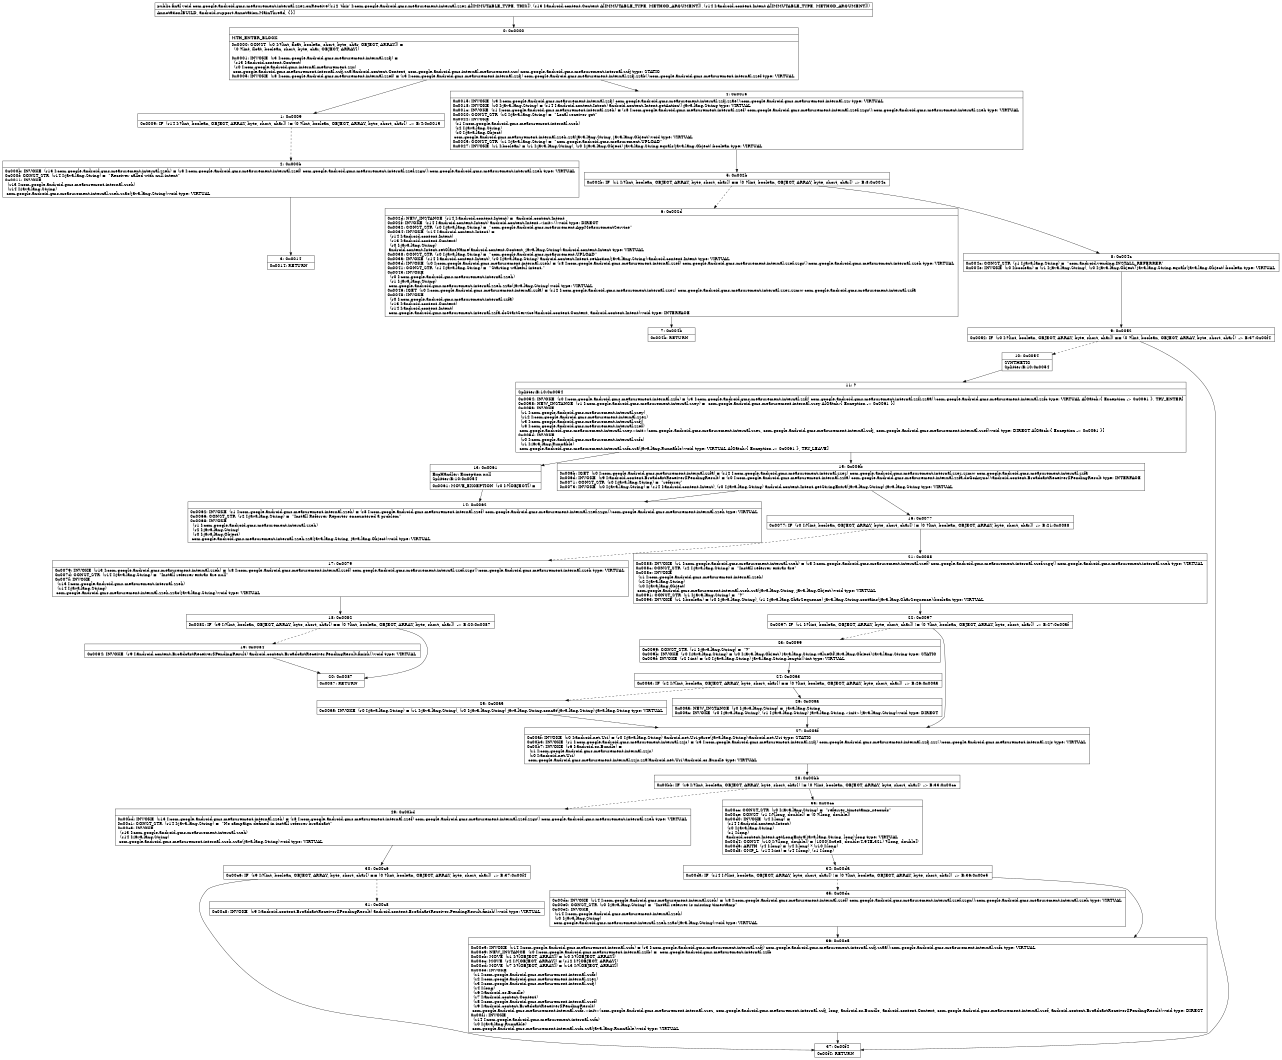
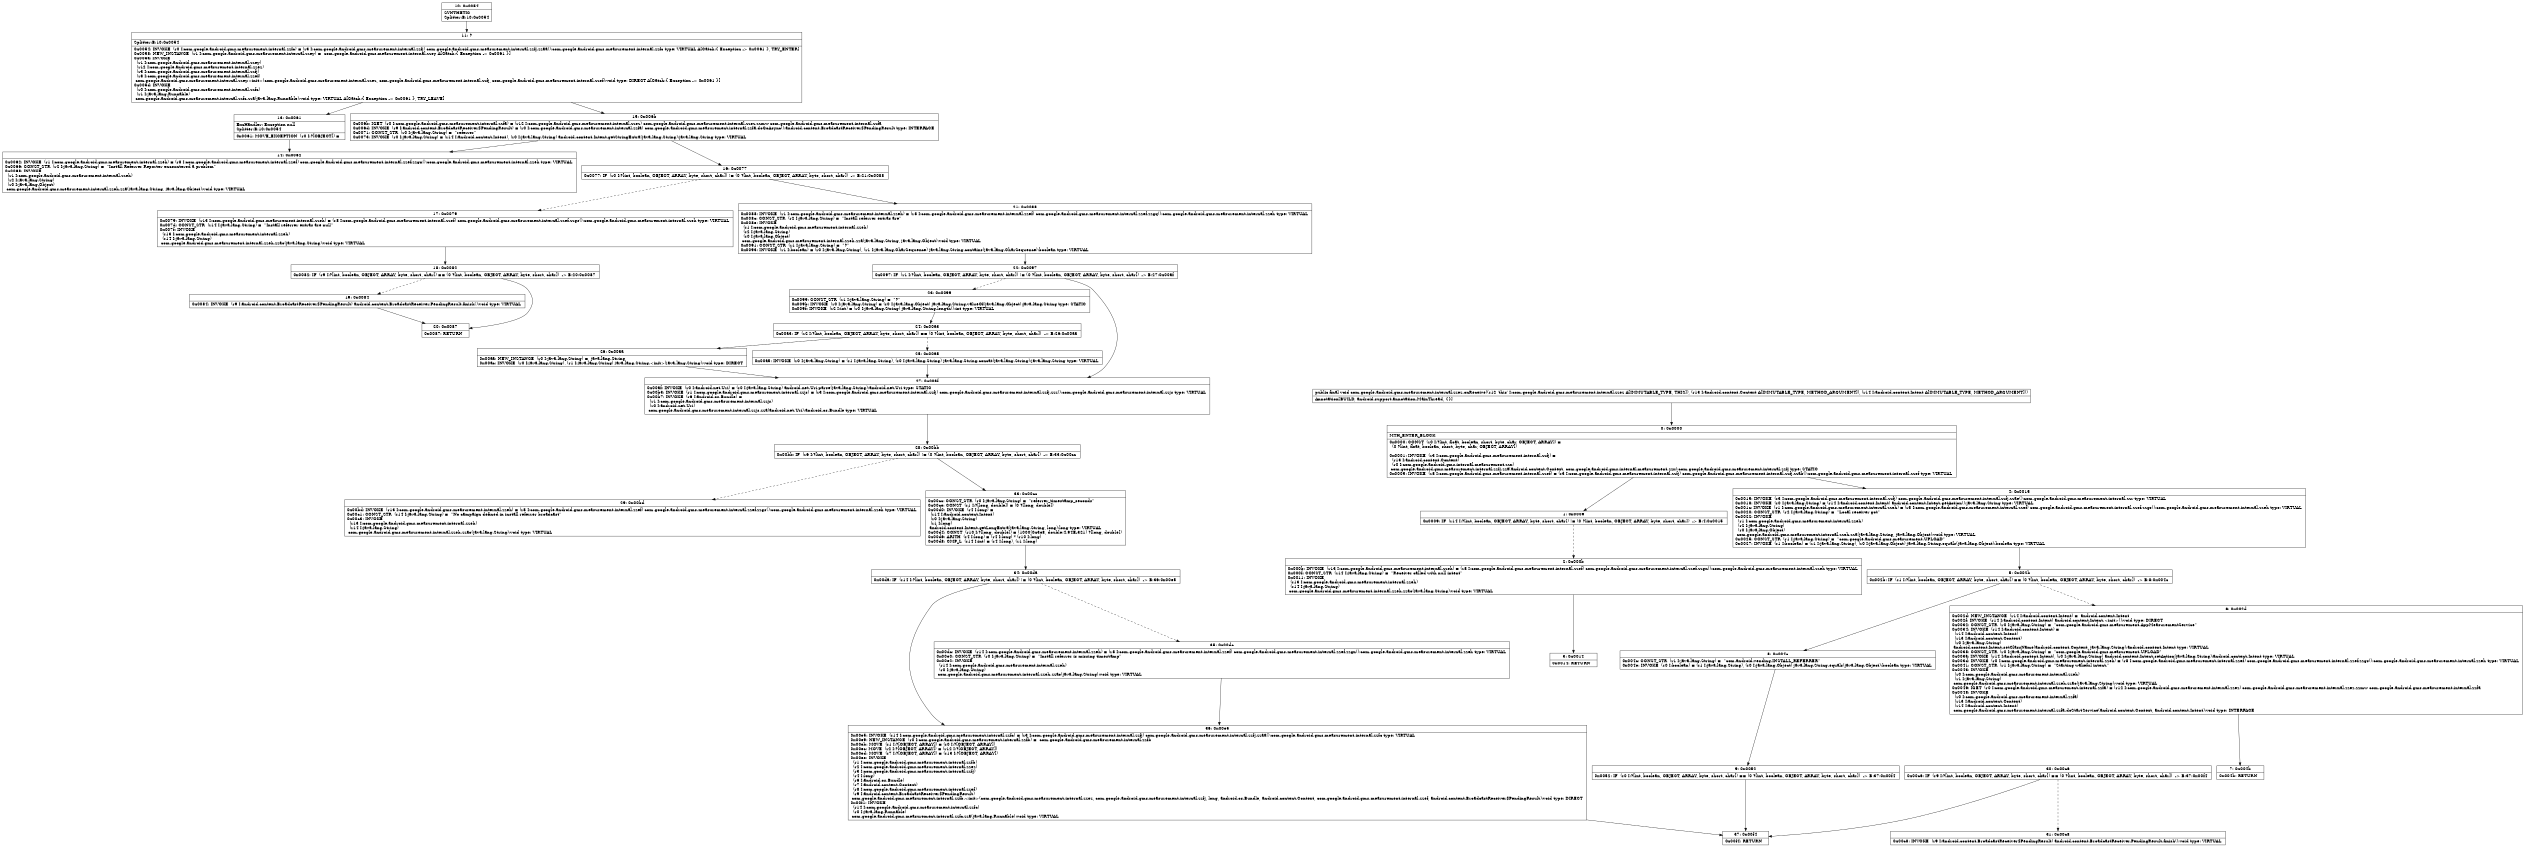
  digraph {
    node [shape=record]
    n1 [label="{0\:\ 0x0000|MTH_ENTER_BLOCK\l|0x0000: CONST  (r0 I:?[int, float, boolean, short, byte, char, OBJECT, ARRAY]) = \l  (0 ?[int, float, boolean, short, byte, char, OBJECT, ARRAY])\l \l0x0001: INVOKE  (r3 I:com.google.android.gms.measurement.internal.zzfj) = \l  (r13 I:android.content.Context)\l  (r0 I:com.google.android.gms.internal.measurement.zzx)\l com.google.android.gms.measurement.internal.zzfj.zza(android.content.Context, com.google.android.gms.internal.measurement.zzx):com.google.android.gms.measurement.internal.zzfj type: STATIC \l0x0005: INVOKE  (r8 I:com.google.android.gms.measurement.internal.zzef) = (r3 I:com.google.android.gms.measurement.internal.zzfj) com.google.android.gms.measurement.internal.zzfj.zzab():com.google.android.gms.measurement.internal.zzef type: VIRTUAL \l}"]
    n2 [label="{1\:\ 0x0009|0x0009: IF  (r14 I:?[int, boolean, OBJECT, ARRAY, byte, short, char]) != (0 ?[int, boolean, OBJECT, ARRAY, byte, short, char])  \-\> B:4:0x0015 \l}"]
    n3 [label="{4\:\ 0x0015|0x0015: INVOKE  (r3 I:com.google.android.gms.measurement.internal.zzfj) com.google.android.gms.measurement.internal.zzfj.zzae():com.google.android.gms.measurement.internal.zzr type: VIRTUAL \l0x0018: INVOKE  (r0 I:java.lang.String) = (r14 I:android.content.Intent) android.content.Intent.getAction():java.lang.String type: VIRTUAL \l0x001c: INVOKE  (r1 I:com.google.android.gms.measurement.internal.zzeh) = (r8 I:com.google.android.gms.measurement.internal.zzef) com.google.android.gms.measurement.internal.zzef.zzgs():com.google.android.gms.measurement.internal.zzeh type: VIRTUAL \l0x0020: CONST_STR  (r2 I:java.lang.String) =  \"Local receiver got\" \l0x0022: INVOKE  \l  (r1 I:com.google.android.gms.measurement.internal.zzeh)\l  (r2 I:java.lang.String)\l  (r0 I:java.lang.Object)\l com.google.android.gms.measurement.internal.zzeh.zza(java.lang.String, java.lang.Object):void type: VIRTUAL \l0x0025: CONST_STR  (r1 I:java.lang.String) =  \"com.google.android.gms.measurement.UPLOAD\" \l0x0027: INVOKE  (r1 I:boolean) = (r1 I:java.lang.String), (r0 I:java.lang.Object) java.lang.String.equals(java.lang.Object):boolean type: VIRTUAL \l}"]
    n4 [label="{2\:\ 0x000b|0x000b: INVOKE  (r13 I:com.google.android.gms.measurement.internal.zzeh) = (r8 I:com.google.android.gms.measurement.internal.zzef) com.google.android.gms.measurement.internal.zzef.zzgn():com.google.android.gms.measurement.internal.zzeh type: VIRTUAL \l0x000f: CONST_STR  (r14 I:java.lang.String) =  \"Receiver called with null intent\" \l0x0011: INVOKE  \l  (r13 I:com.google.android.gms.measurement.internal.zzeh)\l  (r14 I:java.lang.String)\l com.google.android.gms.measurement.internal.zzeh.zzao(java.lang.String):void type: VIRTUAL \l}"]
    n5 [label="{3\:\ 0x0014|0x0014: RETURN   \l}"]
    n6 [label="{5\:\ 0x002b|0x002b: IF  (r1 I:?[int, boolean, OBJECT, ARRAY, byte, short, char]) == (0 ?[int, boolean, OBJECT, ARRAY, byte, short, char])  \-\> B:8:0x004c \l}"]
    n7 [label="{6\:\ 0x002d|0x002d: NEW_INSTANCE  (r14 I:android.content.Intent) =  android.content.Intent \l0x002f: INVOKE  (r14 I:android.content.Intent) android.content.Intent.\<init\>():void type: DIRECT \l0x0032: CONST_STR  (r0 I:java.lang.String) =  \"com.google.android.gms.measurement.AppMeasurementService\" \l0x0034: INVOKE  (r14 I:android.content.Intent) = \l  (r14 I:android.content.Intent)\l  (r13 I:android.content.Context)\l  (r0 I:java.lang.String)\l android.content.Intent.setClassName(android.content.Context, java.lang.String):android.content.Intent type: VIRTUAL \l0x0038: CONST_STR  (r0 I:java.lang.String) =  \"com.google.android.gms.measurement.UPLOAD\" \l0x003a: INVOKE  (r14 I:android.content.Intent), (r0 I:java.lang.String) android.content.Intent.setAction(java.lang.String):android.content.Intent type: VIRTUAL \l0x003d: INVOKE  (r0 I:com.google.android.gms.measurement.internal.zzeh) = (r8 I:com.google.android.gms.measurement.internal.zzef) com.google.android.gms.measurement.internal.zzef.zzgs():com.google.android.gms.measurement.internal.zzeh type: VIRTUAL \l0x0041: CONST_STR  (r1 I:java.lang.String) =  \"Starting wakeful intent.\" \l0x0043: INVOKE  \l  (r0 I:com.google.android.gms.measurement.internal.zzeh)\l  (r1 I:java.lang.String)\l com.google.android.gms.measurement.internal.zzeh.zzao(java.lang.String):void type: VIRTUAL \l0x0046: IGET  (r0 I:com.google.android.gms.measurement.internal.zzfa) = (r12 I:com.google.android.gms.measurement.internal.zzez) com.google.android.gms.measurement.internal.zzez.zzmw com.google.android.gms.measurement.internal.zzfa \l0x0048: INVOKE  \l  (r0 I:com.google.android.gms.measurement.internal.zzfa)\l  (r13 I:android.content.Context)\l  (r14 I:android.content.Intent)\l com.google.android.gms.measurement.internal.zzfa.doStartService(android.content.Context, android.content.Intent):void type: INTERFACE \l}"]
    n8 [label="{8\:\ 0x004c|0x004c: CONST_STR  (r1 I:java.lang.String) =  \"com.android.vending.INSTALL_REFERRER\" \l0x004e: INVOKE  (r0 I:boolean) = (r1 I:java.lang.String), (r0 I:java.lang.Object) java.lang.String.equals(java.lang.Object):boolean type: VIRTUAL \l}"]
    n9 [label="{7\:\ 0x004b|0x004b: RETURN   \l}"]
    n10 [label="{9\:\ 0x0052|0x0052: IF  (r0 I:?[int, boolean, OBJECT, ARRAY, byte, short, char]) == (0 ?[int, boolean, OBJECT, ARRAY, byte, short, char])  \-\> B:37:0x00f4 \l}"]
    n11 [label="{10\:\ 0x0054|SYNTHETIC\lSplitter:B:10:0x0054\l}"]
    n12 [label="{37\:\ 0x00f4|0x00f4: RETURN   \l}"]
    n13 [label="{11\:\ ?|Splitter:B:10:0x0054\l|0x0054: INVOKE  (r0 I:com.google.android.gms.measurement.internal.zzfc) = (r3 I:com.google.android.gms.measurement.internal.zzfj) com.google.android.gms.measurement.internal.zzfj.zzaa():com.google.android.gms.measurement.internal.zzfc type: VIRTUAL A[Catch:\{ Exception \-\> 0x0061 \}, TRY_ENTER]\l0x0058: NEW_INSTANCE  (r1 I:com.google.android.gms.measurement.internal.zzey) =  com.google.android.gms.measurement.internal.zzey A[Catch:\{ Exception \-\> 0x0061 \}]\l0x005a: INVOKE  \l  (r1 I:com.google.android.gms.measurement.internal.zzey)\l  (r12 I:com.google.android.gms.measurement.internal.zzez)\l  (r3 I:com.google.android.gms.measurement.internal.zzfj)\l  (r8 I:com.google.android.gms.measurement.internal.zzef)\l com.google.android.gms.measurement.internal.zzey.\<init\>(com.google.android.gms.measurement.internal.zzez, com.google.android.gms.measurement.internal.zzfj, com.google.android.gms.measurement.internal.zzef):void type: DIRECT A[Catch:\{ Exception \-\> 0x0061 \}]\l0x005d: INVOKE  \l  (r0 I:com.google.android.gms.measurement.internal.zzfc)\l  (r1 I:java.lang.Runnable)\l com.google.android.gms.measurement.internal.zzfc.zza(java.lang.Runnable):void type: VIRTUAL A[Catch:\{ Exception \-\> 0x0061 \}, TRY_LEAVE]\l}"]
    n14 [label="{13\:\ 0x0061|ExcHandler: Exception null\lSplitter:B:10:0x0054\l|0x0061: MOVE_EXCEPTION  (r0 I:?[OBJECT]) =  \l}"]
    n15 [label="{15\:\ 0x006b|0x006b: IGET  (r0 I:com.google.android.gms.measurement.internal.zzfa) = (r12 I:com.google.android.gms.measurement.internal.zzez) com.google.android.gms.measurement.internal.zzez.zzmw com.google.android.gms.measurement.internal.zzfa \l0x006d: INVOKE  (r9 I:android.content.BroadcastReceiver$PendingResult) = (r0 I:com.google.android.gms.measurement.internal.zzfa) com.google.android.gms.measurement.internal.zzfa.doGoAsync():android.content.BroadcastReceiver$PendingResult type: INTERFACE \l0x0071: CONST_STR  (r0 I:java.lang.String) =  \"referrer\" \l0x0073: INVOKE  (r0 I:java.lang.String) = (r14 I:android.content.Intent), (r0 I:java.lang.String) android.content.Intent.getStringExtra(java.lang.String):java.lang.String type: VIRTUAL \l}"]
    n16 [label="{14\:\ 0x0062|0x0062: INVOKE  (r1 I:com.google.android.gms.measurement.internal.zzeh) = (r8 I:com.google.android.gms.measurement.internal.zzef) com.google.android.gms.measurement.internal.zzef.zzgn():com.google.android.gms.measurement.internal.zzeh type: VIRTUAL \l0x0066: CONST_STR  (r2 I:java.lang.String) =  \"Install Referrer Reporter encountered a problem\" \l0x0068: INVOKE  \l  (r1 I:com.google.android.gms.measurement.internal.zzeh)\l  (r2 I:java.lang.String)\l  (r0 I:java.lang.Object)\l com.google.android.gms.measurement.internal.zzeh.zza(java.lang.String, java.lang.Object):void type: VIRTUAL \l}"]
    n17 [label="{16\:\ 0x0077|0x0077: IF  (r0 I:?[int, boolean, OBJECT, ARRAY, byte, short, char]) != (0 ?[int, boolean, OBJECT, ARRAY, byte, short, char])  \-\> B:21:0x0088 \l}"]
    n18 [label="{17\:\ 0x0079|0x0079: INVOKE  (r13 I:com.google.android.gms.measurement.internal.zzeh) = (r8 I:com.google.android.gms.measurement.internal.zzef) com.google.android.gms.measurement.internal.zzef.zzgs():com.google.android.gms.measurement.internal.zzeh type: VIRTUAL \l0x007d: CONST_STR  (r14 I:java.lang.String) =  \"Install referrer extras are null\" \l0x007f: INVOKE  \l  (r13 I:com.google.android.gms.measurement.internal.zzeh)\l  (r14 I:java.lang.String)\l com.google.android.gms.measurement.internal.zzeh.zzao(java.lang.String):void type: VIRTUAL \l}"]
    n19 [label="{21\:\ 0x0088|0x0088: INVOKE  (r1 I:com.google.android.gms.measurement.internal.zzeh) = (r8 I:com.google.android.gms.measurement.internal.zzef) com.google.android.gms.measurement.internal.zzef.zzgq():com.google.android.gms.measurement.internal.zzeh type: VIRTUAL \l0x008c: CONST_STR  (r2 I:java.lang.String) =  \"Install referrer extras are\" \l0x008e: INVOKE  \l  (r1 I:com.google.android.gms.measurement.internal.zzeh)\l  (r2 I:java.lang.String)\l  (r0 I:java.lang.Object)\l com.google.android.gms.measurement.internal.zzeh.zza(java.lang.String, java.lang.Object):void type: VIRTUAL \l0x0091: CONST_STR  (r1 I:java.lang.String) =  \"?\" \l0x0093: INVOKE  (r1 I:boolean) = (r0 I:java.lang.String), (r1 I:java.lang.CharSequence) java.lang.String.contains(java.lang.CharSequence):boolean type: VIRTUAL \l}"]
    n20 [label="{18\:\ 0x0082|0x0082: IF  (r9 I:?[int, boolean, OBJECT, ARRAY, byte, short, char]) == (0 ?[int, boolean, OBJECT, ARRAY, byte, short, char])  \-\> B:20:0x0087 \l}"]
    n21 [label="{22\:\ 0x0097|0x0097: IF  (r1 I:?[int, boolean, OBJECT, ARRAY, byte, short, char]) != (0 ?[int, boolean, OBJECT, ARRAY, byte, short, char])  \-\> B:27:0x00af \l}"]
    n22 [label="{19\:\ 0x0084|0x0084: INVOKE  (r9 I:android.content.BroadcastReceiver$PendingResult) android.content.BroadcastReceiver.PendingResult.finish():void type: VIRTUAL \l}"]
    n23 [label="{20\:\ 0x0087|0x0087: RETURN   \l}"]
    n24 [label="{23\:\ 0x0099|0x0099: CONST_STR  (r1 I:java.lang.String) =  \"?\" \l0x009b: INVOKE  (r0 I:java.lang.String) = (r0 I:java.lang.Object) java.lang.String.valueOf(java.lang.Object):java.lang.String type: STATIC \l0x009f: INVOKE  (r2 I:int) = (r0 I:java.lang.String) java.lang.String.length():int type: VIRTUAL \l}"]
    n25 [label="{27\:\ 0x00af|0x00af: INVOKE  (r0 I:android.net.Uri) = (r0 I:java.lang.String) android.net.Uri.parse(java.lang.String):android.net.Uri type: STATIC \l0x00b3: INVOKE  (r1 I:com.google.android.gms.measurement.internal.zzjs) = (r3 I:com.google.android.gms.measurement.internal.zzfj) com.google.android.gms.measurement.internal.zzfj.zzz():com.google.android.gms.measurement.internal.zzjs type: VIRTUAL \l0x00b7: INVOKE  (r6 I:android.os.Bundle) = \l  (r1 I:com.google.android.gms.measurement.internal.zzjs)\l  (r0 I:android.net.Uri)\l com.google.android.gms.measurement.internal.zzjs.zza(android.net.Uri):android.os.Bundle type: VIRTUAL \l}"]
    n26 [label="{24\:\ 0x00a3|0x00a3: IF  (r2 I:?[int, boolean, OBJECT, ARRAY, byte, short, char]) == (0 ?[int, boolean, OBJECT, ARRAY, byte, short, char])  \-\> B:26:0x00aa \l}"]
    n27 [label="{28\:\ 0x00bb|0x00bb: IF  (r6 I:?[int, boolean, OBJECT, ARRAY, byte, short, char]) != (0 ?[int, boolean, OBJECT, ARRAY, byte, short, char])  \-\> B:33:0x00cc \l}"]
    n28 [label="{25\:\ 0x00a5|0x00a5: INVOKE  (r0 I:java.lang.String) = (r1 I:java.lang.String), (r0 I:java.lang.String) java.lang.String.concat(java.lang.String):java.lang.String type: VIRTUAL \l}"]
    n29 [label="{26\:\ 0x00aa|0x00aa: NEW_INSTANCE  (r0 I:java.lang.String) =  java.lang.String \l0x00ac: INVOKE  (r0 I:java.lang.String), (r1 I:java.lang.String) java.lang.String.\<init\>(java.lang.String):void type: DIRECT \l}"]
    n30 [label="{29\:\ 0x00bd|0x00bd: INVOKE  (r13 I:com.google.android.gms.measurement.internal.zzeh) = (r8 I:com.google.android.gms.measurement.internal.zzef) com.google.android.gms.measurement.internal.zzef.zzgs():com.google.android.gms.measurement.internal.zzeh type: VIRTUAL \l0x00c1: CONST_STR  (r14 I:java.lang.String) =  \"No campaign defined in install referrer broadcast\" \l0x00c3: INVOKE  \l  (r13 I:com.google.android.gms.measurement.internal.zzeh)\l  (r14 I:java.lang.String)\l com.google.android.gms.measurement.internal.zzeh.zzao(java.lang.String):void type: VIRTUAL \l}"]
    n31 [label="{33\:\ 0x00cc|0x00cc: CONST_STR  (r0 I:java.lang.String) =  \"referrer_timestamp_seconds\" \l0x00ce: CONST  (r1 I:?[long, double]) = (0 ?[long, double]) \l0x00d0: INVOKE  (r4 I:long) = \l  (r14 I:android.content.Intent)\l  (r0 I:java.lang.String)\l  (r1 I:long)\l android.content.Intent.getLongExtra(java.lang.String, long):long type: VIRTUAL \l0x00d4: CONST  (r10 I:?[long, double]) = (1000(0x3e8, double:4.94E\-321) ?[long, double]) \l0x00d6: ARITH  (r4 I:long) = (r4 I:long) * (r10 I:long) \l0x00d8: CMP_L  (r14 I:int) = (r4 I:long), (r1 I:long) \l}"]
    n32 [label="{30\:\ 0x00c6|0x00c6: IF  (r9 I:?[int, boolean, OBJECT, ARRAY, byte, short, char]) == (0 ?[int, boolean, OBJECT, ARRAY, byte, short, char])  \-\> B:37:0x00f4 \l}"]
    n33 [label="{34\:\ 0x00da|0x00da: IF  (r14 I:?[int, boolean, OBJECT, ARRAY, byte, short, char]) != (0 ?[int, boolean, OBJECT, ARRAY, byte, short, char])  \-\> B:36:0x00e5 \l}"]
    n34 [label="{31\:\ 0x00c8|0x00c8: INVOKE  (r9 I:android.content.BroadcastReceiver$PendingResult) android.content.BroadcastReceiver.PendingResult.finish():void type: VIRTUAL \l}"]
    n35 [label="{35\:\ 0x00dc|0x00dc: INVOKE  (r14 I:com.google.android.gms.measurement.internal.zzeh) = (r8 I:com.google.android.gms.measurement.internal.zzef) com.google.android.gms.measurement.internal.zzef.zzgn():com.google.android.gms.measurement.internal.zzeh type: VIRTUAL \l0x00e0: CONST_STR  (r0 I:java.lang.String) =  \"Install referrer is missing timestamp\" \l0x00e2: INVOKE  \l  (r14 I:com.google.android.gms.measurement.internal.zzeh)\l  (r0 I:java.lang.String)\l com.google.android.gms.measurement.internal.zzeh.zzao(java.lang.String):void type: VIRTUAL \l}"]
    n36 [label="{36\:\ 0x00e5|0x00e5: INVOKE  (r14 I:com.google.android.gms.measurement.internal.zzfc) = (r3 I:com.google.android.gms.measurement.internal.zzfj) com.google.android.gms.measurement.internal.zzfj.zzaa():com.google.android.gms.measurement.internal.zzfc type: VIRTUAL \l0x00e9: NEW_INSTANCE  (r0 I:com.google.android.gms.measurement.internal.zzfb) =  com.google.android.gms.measurement.internal.zzfb \l0x00eb: MOVE  (r1 I:?[OBJECT, ARRAY]) = (r0 I:?[OBJECT, ARRAY]) \l0x00ec: MOVE  (r2 I:?[OBJECT, ARRAY]) = (r12 I:?[OBJECT, ARRAY]) \l0x00ed: MOVE  (r7 I:?[OBJECT, ARRAY]) = (r13 I:?[OBJECT, ARRAY]) \l0x00ee: INVOKE  \l  (r1 I:com.google.android.gms.measurement.internal.zzfb)\l  (r2 I:com.google.android.gms.measurement.internal.zzez)\l  (r3 I:com.google.android.gms.measurement.internal.zzfj)\l  (r4 I:long)\l  (r6 I:android.os.Bundle)\l  (r7 I:android.content.Context)\l  (r8 I:com.google.android.gms.measurement.internal.zzef)\l  (r9 I:android.content.BroadcastReceiver$PendingResult)\l com.google.android.gms.measurement.internal.zzfb.\<init\>(com.google.android.gms.measurement.internal.zzez, com.google.android.gms.measurement.internal.zzfj, long, android.os.Bundle, android.content.Context, com.google.android.gms.measurement.internal.zzef, android.content.BroadcastReceiver$PendingResult):void type: DIRECT \l0x00f1: INVOKE  \l  (r14 I:com.google.android.gms.measurement.internal.zzfc)\l  (r0 I:java.lang.Runnable)\l com.google.android.gms.measurement.internal.zzfc.zza(java.lang.Runnable):void type: VIRTUAL \l}"]
    n37 [label="{public final void com.google.android.gms.measurement.internal.zzez.onReceive((r12 'this' I:com.google.android.gms.measurement.internal.zzez A[IMMUTABLE_TYPE, THIS]), (r13 I:android.content.Context A[IMMUTABLE_TYPE, METHOD_ARGUMENT]), (r14 I:android.content.Intent A[IMMUTABLE_TYPE, METHOD_ARGUMENT]))  | Annotation[BUILD, android.support.annotation.MainThread, \{\}]\l}"]
    n1 -> n2
    n1 -> n3
    n2 -> n4 [style=dashed]
    n3 -> n6
    n4 -> n5
    n6 -> n7 [style=dashed]
    n6 -> n8
    n7 -> n9
    n8 -> n10
-   n10 -> n11 [style=dashed]
    n10 -> n12
    n11 -> n13
    n13 -> n14
    n13 -> n15
    n14 -> n16
    n15 -> n16
    n15 -> n17
    n17 -> n18 [style=dashed]
    n17 -> n19
    n18 -> n20
    n19 -> n21
    n20 -> n22 [style=dashed]
    n20 -> n23
    n21 -> n24 [style=dashed]
    n21 -> n25
    n22 -> n23
    n24 -> n26
    n25 -> n27
    n26 -> n28 [style=dashed]
    n26 -> n29
    n27 -> n30 [style=dashed]
    n27 -> n31
    n28 -> n25
    n29 -> n25
-   n30 -> n32
    n31 -> n33
    n32 -> n12
    n32 -> n34 [style=dashed]
    n33 -> n35 [style=dashed]
    n33 -> n36
    n35 -> n36
    n36 -> n12
    n37 -> n1
  }
